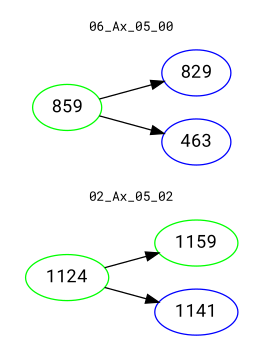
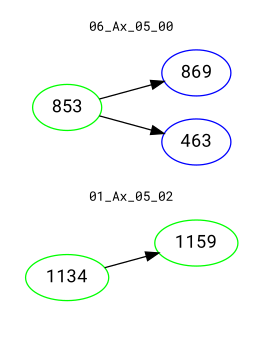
  digraph {
    fontname="Roboto Mono"
    rankdir=LR
    node [color=green fontname="Roboto Mono"]
    edge [color=black fontname="Roboto Mono"]
-   n1 [label=1124]
-   n2 [color=blue label=1141]
+   n1 [label=1134]
    n3 [label=1159]
-   n4 [label=859]
+   n4 [label=853]
    n5 [color=blue label=463]
-   n6 [color=blue label=829]
+   n6 [color=blue label=869]
    subgraph cluster_1 {
      color=white
      fontsize=10
-     label="02_Ax_05_02"
+     label="01_Ax_05_02"
      n1
-     n2
      n3
    }
    subgraph cluster_2 {
      color=white
      fontsize=10
      label="06_Ax_05_00"
      n4
      n5
      n6
    }
-   n1 -> n2
    n1 -> n3
    n4 -> n5
    n4 -> n6
  }
